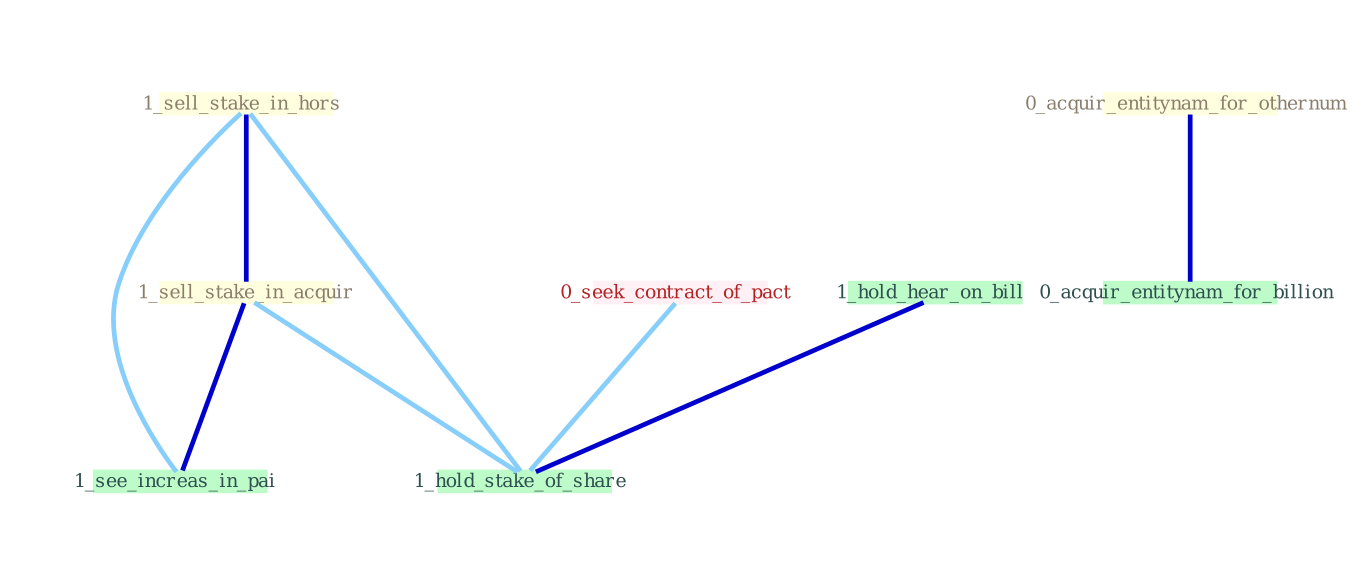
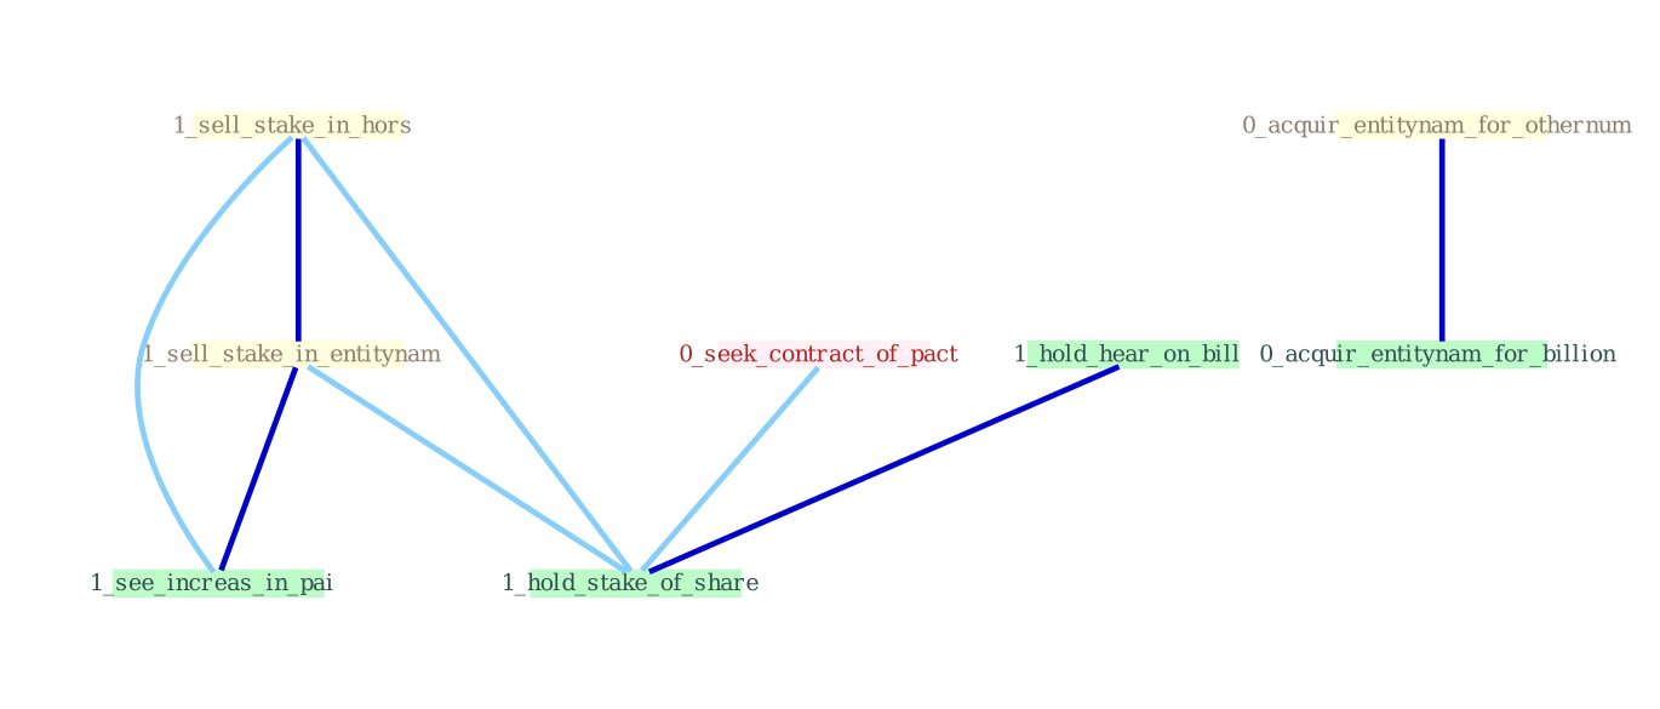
  graph {
    node [color="#BDFCC9" fixedsize=true fontcolor="#2f4f4f" fontsize=4 shape=polygon style=filled]
    edge [color="#0000cd" w=1]
    "1_sell_stake_in_hors " [color="#ffffe0" fontcolor="#8b7d6b" height=.06 width=.5]
-   "1_sell_stake_in_entitynam " [color="#ffffe0" fontcolor="#8b7d6b" height=.06 width=.5 label="1_sell_stake_in_acquir"]
+   "1_sell_stake_in_entitynam " [color="#ffffe0" fontcolor="#8b7d6b" height=.06 width=.5]
    "0_acquir_entitynam_for_othernum " [color="#ffffe0" fontcolor="#8b7d6b" height=.06 width=.5]
    "0_seek_contract_of_pact " [color="#fff0f5" fontcolor="#b22222" height=.06 width=.5]
    "1_see_increas_in_pai " [height=.06 width=.5]
    "1_hold_stake_of_share " [height=.06 width=.5]
    "0_acquir_entitynam_for_billion " [height=.06 width=.5]
    "1_hold_hear_on_bill " [height=.06 width=.5]
    subgraph sub_1 {
      "1_sell_stake_in_hors "
      "1_sell_stake_in_entitynam "
      "0_acquir_entitynam_for_othernum "
    }
    subgraph sub_2 {
      "0_seek_contract_of_pact "
    }
    "1_sell_stake_in_hors " -- "1_sell_stake_in_entitynam " [w=3]
    "1_sell_stake_in_hors " -- "1_see_increas_in_pai " [color="#87cefa"]
    "1_sell_stake_in_hors " -- "1_hold_stake_of_share " [color="#87cefa"]
    "1_sell_stake_in_entitynam " -- "1_see_increas_in_pai "
    "1_sell_stake_in_entitynam " -- "1_hold_stake_of_share " [color="#87cefa"]
    "0_acquir_entitynam_for_othernum " -- "0_acquir_entitynam_for_billion " [w=3]
    "0_seek_contract_of_pact " -- "1_hold_stake_of_share " [color="#87cefa"]
    "1_hold_hear_on_bill " -- "1_hold_stake_of_share "
  }
